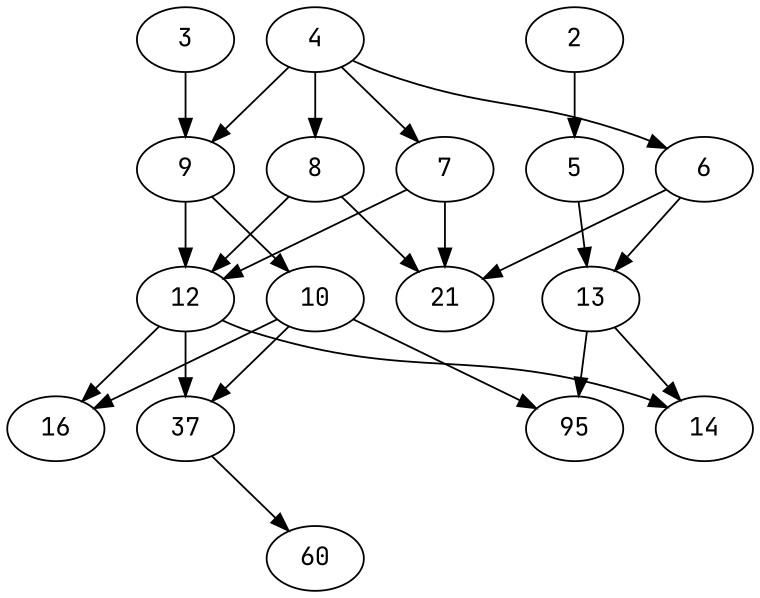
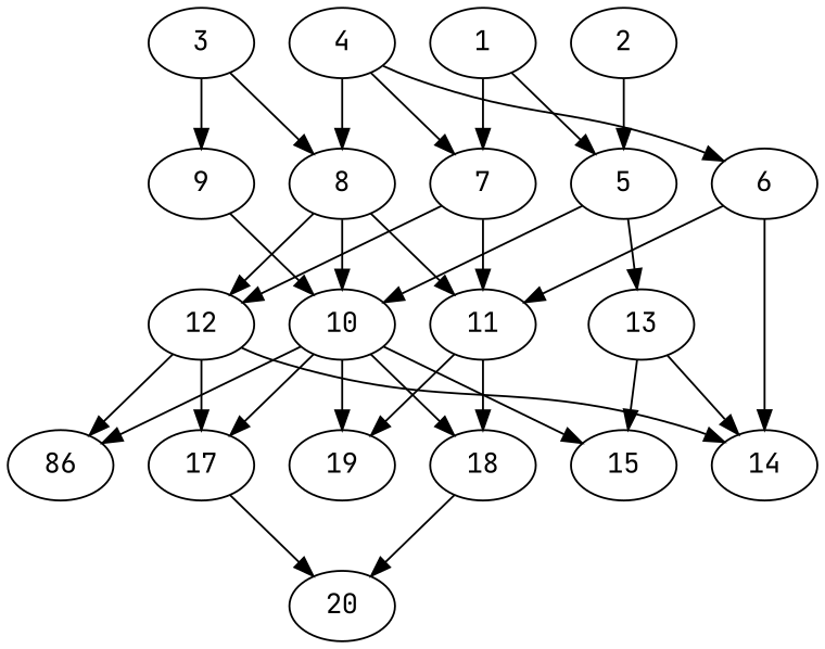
  digraph {
    fontname="JetBrains Mono"
    node [alpha=0.15 fontname="JetBrains Mono"]
    edge [fontname="JetBrains Mono"]
+   1 [alpha=0.02 expect_size=28335104]
    5 [alpha=0.04 expect_size=14919680]
    7 [expect_size=41928704]
    10 [alpha=0.13 expect_size=27327488]
    13 [alpha=0.20 expect_size=51307520]
-   11 [alpha=0.18 expect_size=21403648 label=21]
+   11 [alpha=0.18 expect_size=21403648]
    12 [alpha=0.10 expect_size=26765312]
-   15 [alpha=0.05 expect_size=7233536 label=95]
-   16 [alpha=0.14 expect_size=17165312]
-   17 [expect_size=19657728 label=37]
+   15 [alpha=0.05 expect_size=7233536]
+   16 [alpha=0.14 expect_size=17165312 label=86]
+   17 [expect_size=19657728]
+   18 [alpha=0.02 expect_size=8410112]
+   19 [alpha=0.02 expect_size=44835840]
    14 [expect_size=43521024]
    2 [alpha=0.10 expect_size=27615232]
    8 [expect_size=23264256]
    3 [alpha=0.17 expect_size=19400704]
    9 [alpha=0.20 expect_size=9387008]
    4 [alpha=0.05 expect_size=14135296]
    6 [alpha=0.01 expect_size=37182464]
-   20 [alpha=0.07 expect_size=43849728 label=60]
+   20 [alpha=0.07 expect_size=43849728]
+   1 -> 5
+   1 -> 7
+   5 -> 10
    5 -> 13
    7 -> 11
    7 -> 12
    10 -> 15
    10 -> 16
    10 -> 17
+   10 -> 18
+   10 -> 19
    13 -> 15
    13 -> 14
+   11 -> 18
+   11 -> 19
    12 -> 16
    12 -> 17
    12 -> 14
    17 -> 20
+   18 -> 20
    2 -> 5
+   8 -> 10
    8 -> 11
    8 -> 12
+   3 -> 8
    3 -> 9
    9 -> 10
-   9 -> 12
    4 -> 7
    4 -> 8
-   4 -> 9
    4 -> 6
-   6 -> 13
+   6 -> 14
    6 -> 11
  }
